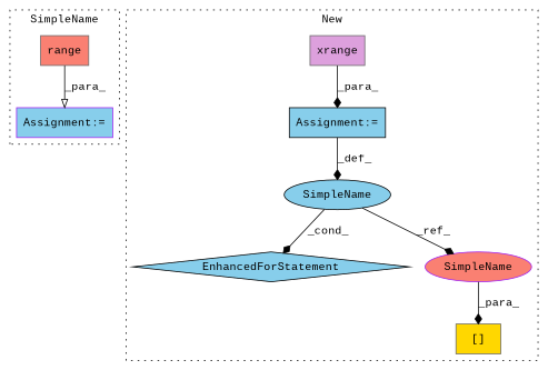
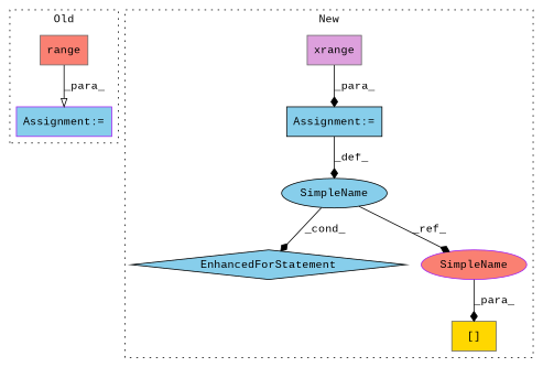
  digraph {
    fontname="Liberation Mono"
    node [a=32 l="7,1" shape=box style=filled fillcolor=skyblue color=gray40 fontname="Liberation Mono"]
    edge [arrowhead=diamond fontname="Liberation Mono"]
    n1 [l="6,1" label=range s="1720,1746" fillcolor=salmon]
    n2 [a=7 l="57,2" label="Assignment:=" s="1655,1747" color=purple]
    n3 [label=xrange s="1488,1508" fillcolor=plum]
    n4 [a=70 l="61,2" label=EnhancedForStatement s="1544,1634" shape=diamond color=black]
    n5 [a=7 l="53,2" label="Assignment:=" s="1427,1509" color=black]
    n6 [a=2 label="[]" s="1648,1656" fillcolor=gold]
    n7 [a=42 l=1 label=SimpleName s=1609 shape=ellipse color=black]
    n8 [a=42 l=1 label=SimpleName s=1655 shape=ellipse fillcolor=salmon color=purple]
    subgraph cluster_1 {
-     label=SimpleName
+     label=Old
      style=dotted
      n1
      n2
    }
    subgraph cluster_2 {
      label=New
      style=dotted
      n3
      n4
      n5
      n6
      n7
      n8
    }
    n1 -> n2 [label=_para_ arrowhead=onormal]
    n3 -> n5 [label=_para_]
    n5 -> n7 [label=_def_]
    n7 -> n4 [label=_cond_]
    n7 -> n8 [label=_ref_]
    n8 -> n6 [label=_para_]
  }
